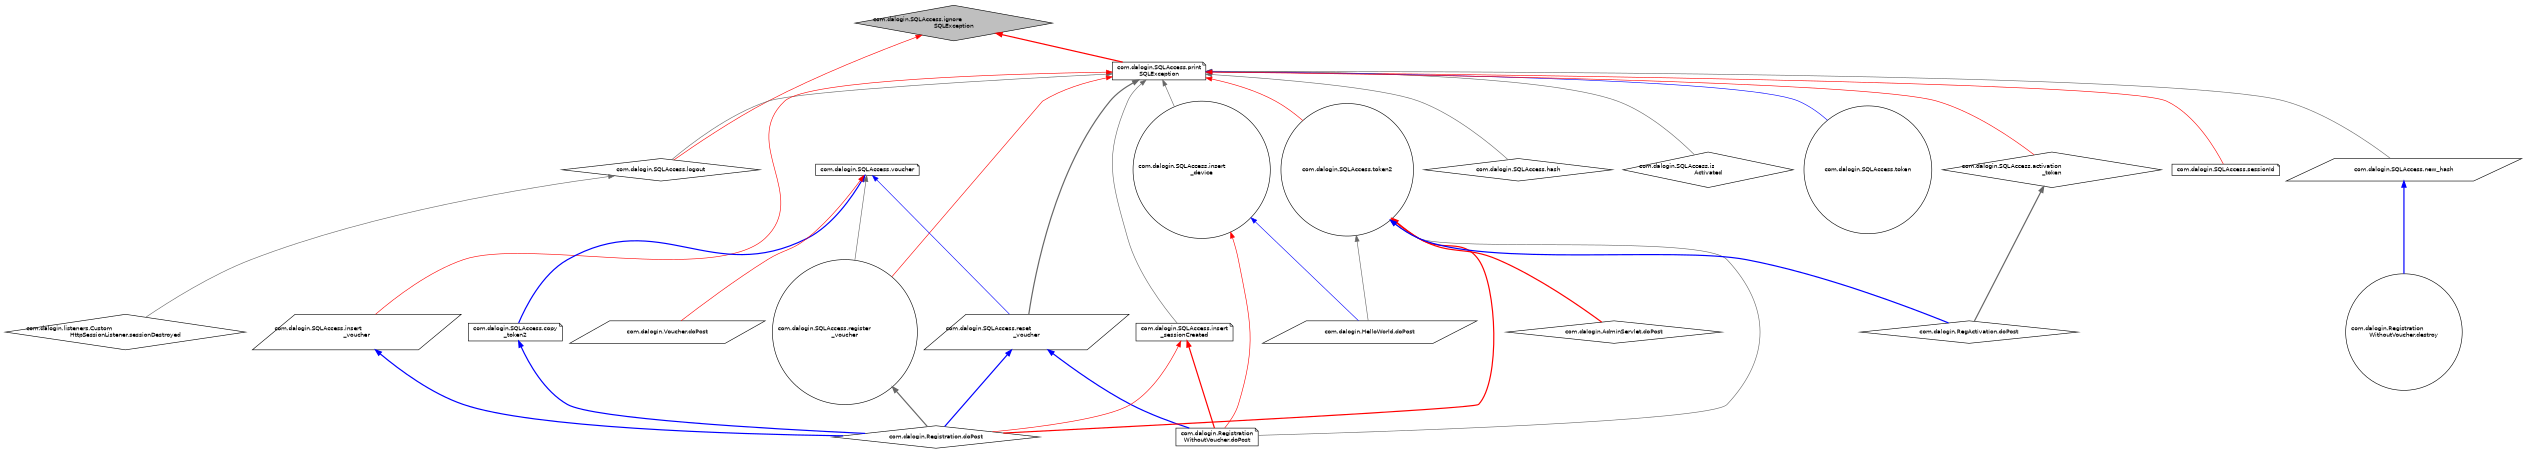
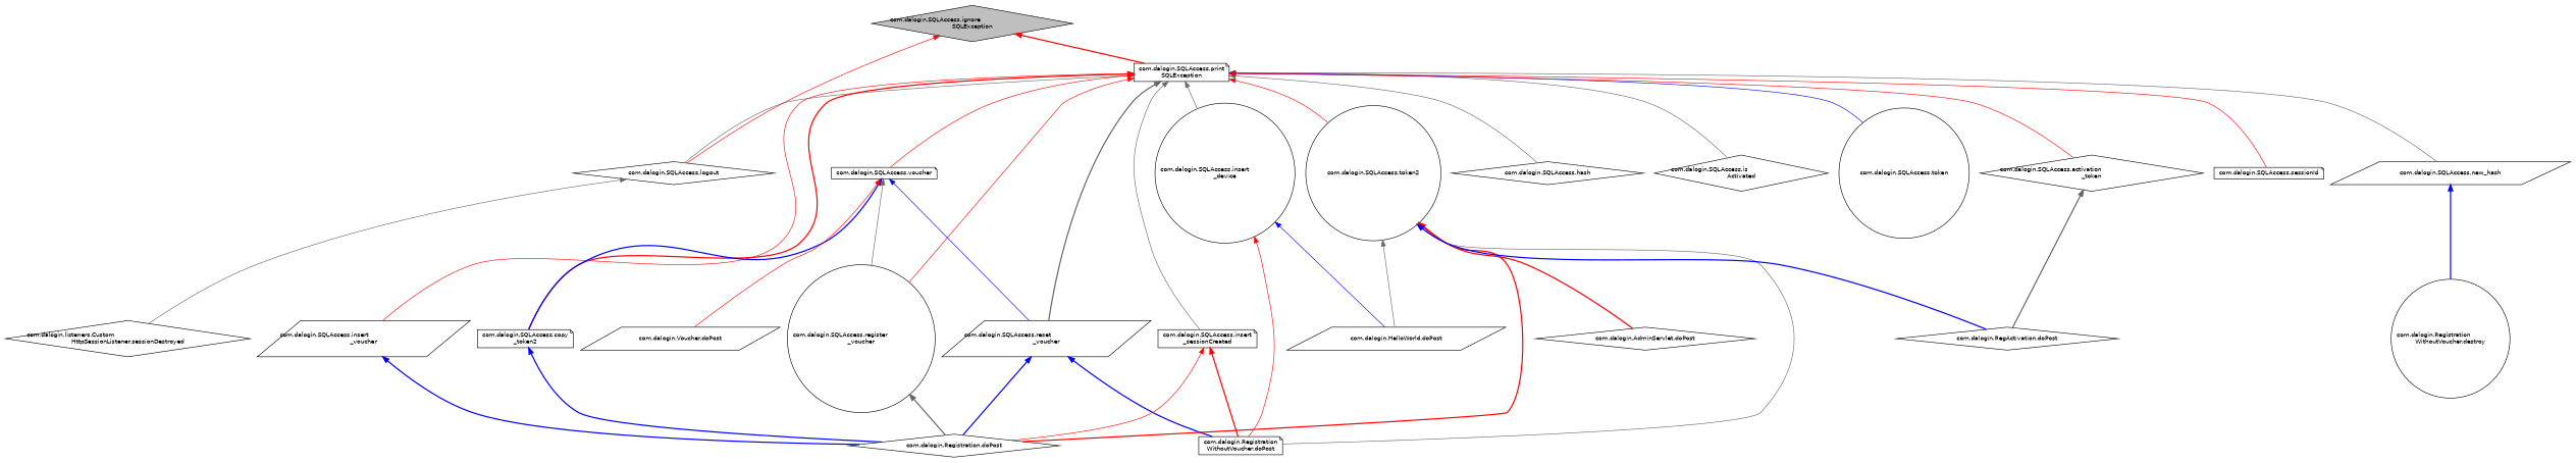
  digraph {
    rankdir=TB
    node [color=black fillcolor=white fontname=Helvetica fontsize=10 shape=diamond style=filled]
    edge [color=red dir=back fontname=Helvetica fontsize=10 labelfontname=Helvetica labelfontsize=10 style=solid]
    n1 [fillcolor=grey75 fontcolor=black height=0.2 label="com.dalogin.SQLAccess.ignore\lSQLException" width=0.4]
    n2 [height=0.2 label="com.dalogin.SQLAccess.logout" width=0.4]
    n3 [height=0.2 label="com.dalogin.SQLAccess.print\lSQLException" shape=note width=0.4]
    n4 [height=0.2 label="com.dalogin.listeners.Custom\lHttpSessionListener.sessionDestroyed" width=0.4]
    n5 [height=0.2 label="com.dalogin.SQLAccess.new_hash" shape=parallelogram width=0.4]
    n6 [height=0.2 label="com.dalogin.SQLAccess.sessionId" shape=note width=0.4]
    n7 [height=0.2 label="com.dalogin.SQLAccess.voucher" shape=note width=0.4]
    n8 [height=0.2 label="com.dalogin.SQLAccess.copy\l_token2" shape=note width=0.4]
    n9 [height=0.2 label="com.dalogin.SQLAccess.reset\l_voucher" shape=parallelogram width=0.4]
    n10 [height=0.2 label="com.dalogin.SQLAccess.register\l_voucher" shape=circle width=0.4]
    n11 [height=0.2 label="com.dalogin.SQLAccess.insert\l_voucher" shape=parallelogram width=0.4]
    n12 [height=0.2 label="com.dalogin.SQLAccess.insert\l_device" shape=circle width=0.4]
    n13 [height=0.2 label="com.dalogin.SQLAccess.insert\l_sessionCreated" shape=note width=0.4]
    n14 [height=0.2 label="com.dalogin.SQLAccess.hash" width=0.4]
    n15 [height=0.2 label="com.dalogin.SQLAccess.is\lActivated" width=0.4]
    n16 [height=0.2 label="com.dalogin.SQLAccess.token" shape=circle width=0.4]
    n17 [height=0.2 label="com.dalogin.SQLAccess.token2" shape=circle width=0.4]
    n18 [height=0.2 label="com.dalogin.SQLAccess.activation\l_token" width=0.4]
    n19 [height=0.2 label="com.dalogin.Registration\lWithoutVoucher.destroy" shape=circle width=0.4]
    n20 [height=0.2 label="com.dalogin.Voucher.doPost" shape=parallelogram width=0.4]
    n21 [height=0.2 label="com.dalogin.Registration.doPost" width=0.4]
    n22 [height=0.2 label="com.dalogin.Registration\lWithoutVoucher.doPost" shape=note width=0.4]
    n23 [height=0.2 label="com.dalogin.HelloWorld.doPost" shape=parallelogram width=0.4]
    n24 [height=0.2 label="com.dalogin.AdminServlet.doPost" width=0.4]
    n25 [height=0.2 label="com.dalogin.RegActivation.doPost" width=0.4]
    n1 -> n2
    n1 -> n3 [style=bold]
    n2 -> n4 [color=gray40]
    n3 -> n2 [color=gray40]
    n3 -> n5 [color=gray40]
    n3 -> n6
+   n3 -> n7
+   n3 -> n8 [style=bold]
    n3 -> n9 [color=gray40 style=bold]
    n3 -> n10
    n3 -> n11
    n3 -> n12 [color=gray40]
    n3 -> n13 [color=gray40]
    n3 -> n14 [color=gray40]
    n3 -> n15 [color=gray40]
    n3 -> n16 [color=blue]
    n3 -> n17
    n3 -> n18
    n5 -> n19 [color=blue style=bold]
    n7 -> n8 [color=blue style=bold]
    n7 -> n9 [color=blue]
    n7 -> n10 [color=gray40]
    n7 -> n20
    n8 -> n21 [color=blue style=bold]
    n9 -> n21 [color=blue style=bold]
    n9 -> n22 [color=blue style=bold]
    n10 -> n21 [color=gray40 style=bold]
    n11 -> n21 [color=blue style=bold]
    n12 -> n22
    n12 -> n23 [color=blue]
    n13 -> n21
    n13 -> n22 [style=bold]
    n17 -> n21 [style=bold]
    n17 -> n22 [color=gray40]
    n17 -> n23 [color=gray40]
    n17 -> n24 [style=bold]
    n17 -> n25 [color=blue style=bold]
    n18 -> n25 [color=gray40 style=bold]
  }
